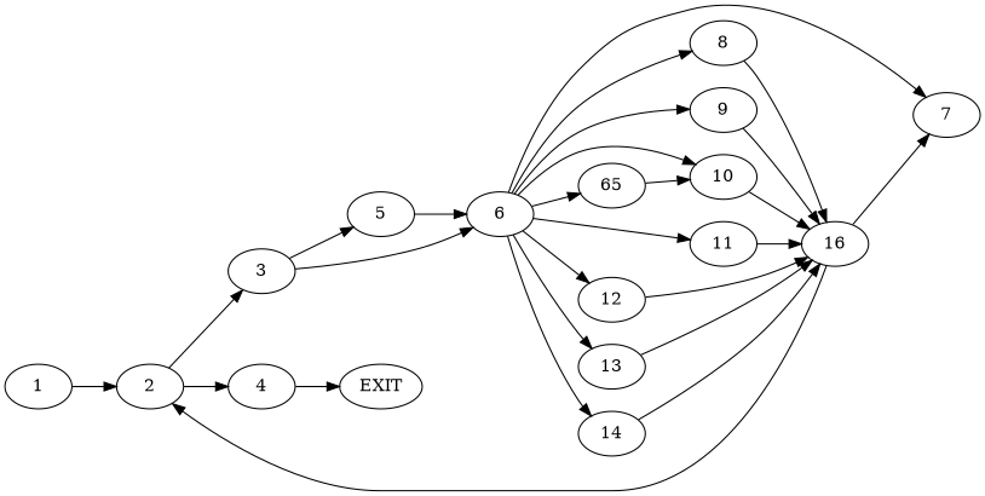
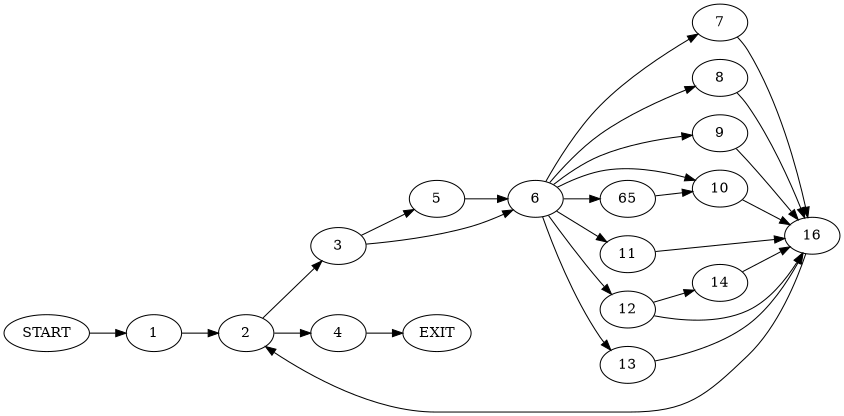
  digraph {
    rankdir=LR
+   n1 [label=START]
    1
    2
    n4 [label=EXIT]
    3
    4
    5
    6
    7
    8
    9
    10
    11
    12
    13
    14
    n17 [label=65]
    16
+   n1 -> 1
    1 -> 2
    2 -> 3
    2 -> 4
    3 -> 5
    3 -> 6
    4 -> n4
    5 -> 6
    6 -> 7
    6 -> 8
    6 -> 9
    6 -> 10
    6 -> 11
    6 -> 12
    6 -> 13
-   6 -> 14
+   12 -> 14
    6 -> n17
-   16 -> 7
+   7 -> 16
    8 -> 16
    9 -> 16
    10 -> 16
    11 -> 16
    12 -> 16
    13 -> 16
    14 -> 16
    n17 -> 10
    16 -> 2
  }
